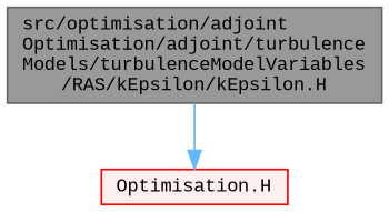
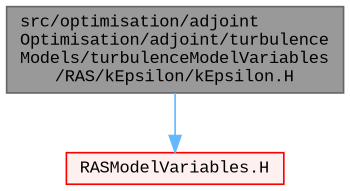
  digraph {
    fontname="Liberation Mono"
    node [fontname="Liberation Mono" fontsize=10 shape=box style=filled]
    n1 [color=gray40 fillcolor=grey60 fontcolor=black height=0.2 label="src/optimisation/adjoint\lOptimisation/adjoint/turbulence\lModels/turbulenceModelVariables\l/RAS/kEpsilon/kEpsilon.H" width=0.4]
-   n2 [color=red fillcolor="#FFF0F0" height=0.2 label="Optimisation.H" width=0.4]
+   n2 [color=red fillcolor="#FFF0F0" height=0.2 label="RASModelVariables.H" width=0.4]
    n1 -> n2 [color=steelblue1 fontname="Liberation Mono" fontsize=10 labelfontname=Helvetica labelfontsize=10 style=solid]
  }
